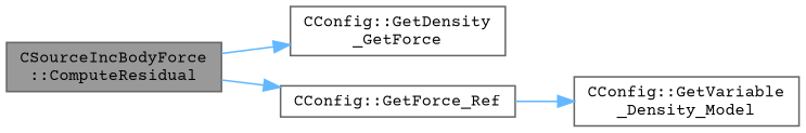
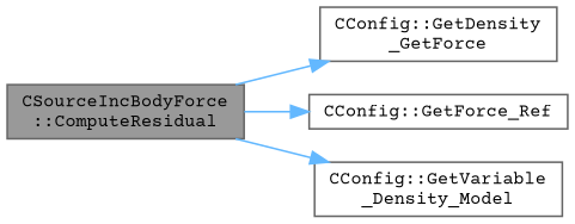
  digraph {
    fontname="Courier Prime"
    rankdir=LR
    node [color=grey40 fillcolor=white fontname="Courier Prime" fontsize=10 shape=box style=filled]
    edge [color=steelblue1 fontname="Courier Prime" fontsize=10 labelfontname=Helvetica labelfontsize=10 style=solid]
    n1 [color=gray40 fillcolor=grey60 fontcolor=black height=0.2 label="CSourceIncBodyForce\l::ComputeResidual" width=0.4]
    n2 [height=0.2 label="CConfig::GetDensity\l_GetForce" width=0.4]
    n3 [height=0.2 label="CConfig::GetForce_Ref" width=0.4]
    n4 [height=0.2 label="CConfig::GetVariable\l_Density_Model" width=0.4]
    n1 -> n2
    n1 -> n3
-   n3 -> n4
+   n1 -> n4
  }
